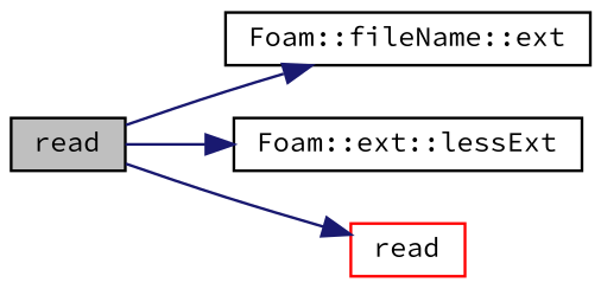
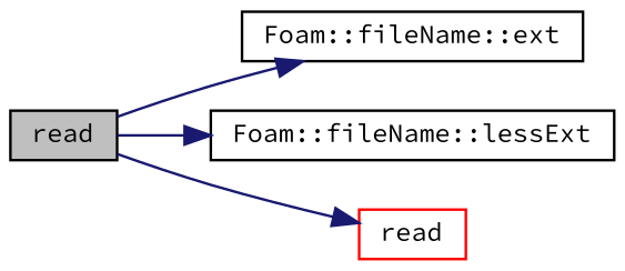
  digraph {
    rankdir=LR
    fontname="Source Code Pro"
    node [color=black fontname="Source Code Pro" fontsize=10 shape=record]
    edge [color=midnightblue fontname="Source Code Pro" fontsize=10 labelfontname=FreeSans labelfontsize=10 style=solid]
    n1 [fillcolor=grey75 fontcolor=black height=0.2 label=read style=filled width=0.4]
    n2 [height=0.2 label="Foam::fileName::ext" width=0.4]
-   n3 [height=0.2 label="Foam::ext::lessExt" width=0.4]
+   n3 [height=0.2 label="Foam::fileName::lessExt" width=0.4]
    n4 [color=red height=0.2 label=read width=0.4]
    n1 -> n2
    n1 -> n3
    n1 -> n4
  }
